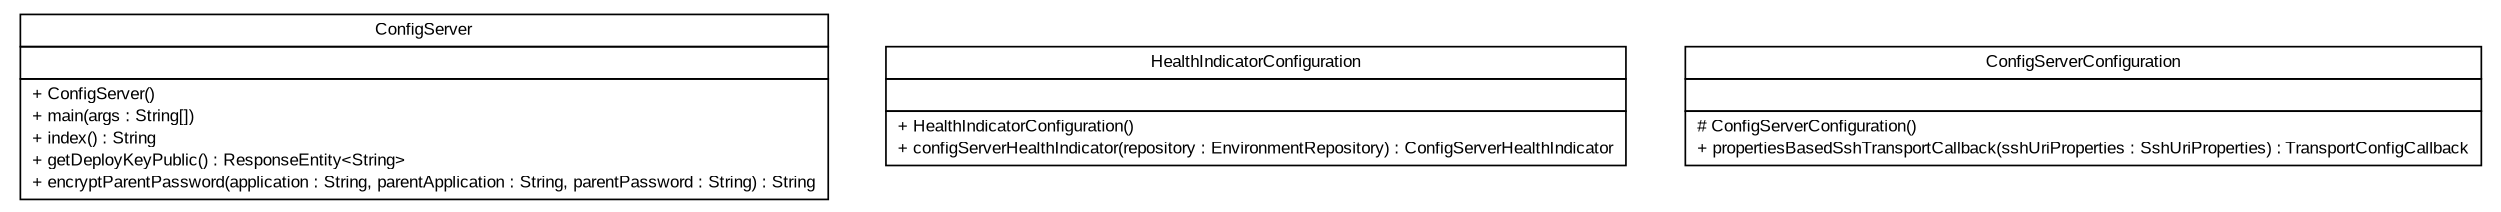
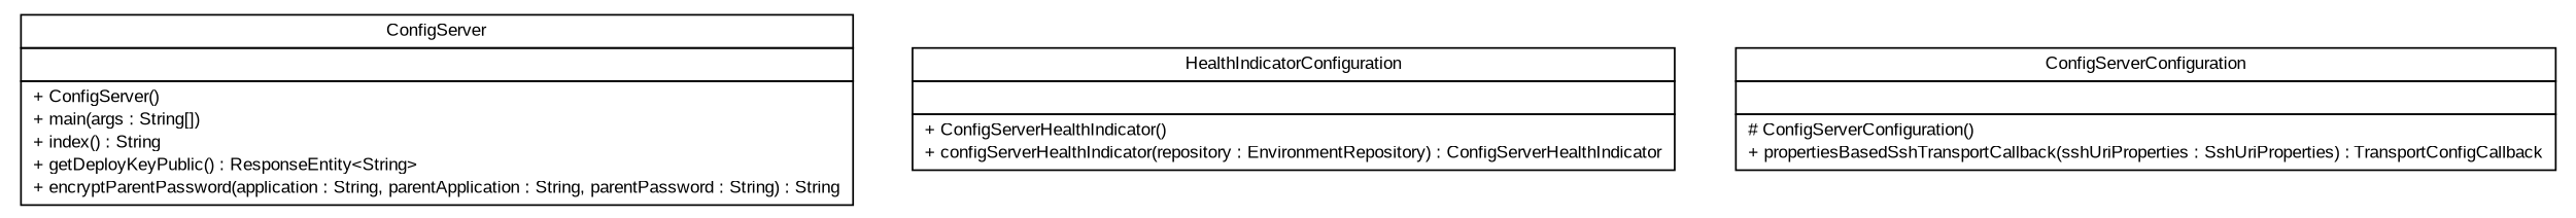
  digraph {
    nodesep=0.25
    ranksep=0.5
    fontname="Liberation Sans"
    node [fontcolor=black fontname="Liberation Sans" fontsize=10.0 shape=plaintext]
    n1 [label=<<table title="cn.home1.cloud.config.server.ConfigServer" border="0" cellborder="1" cellspacing="0" cellpadding="2" port="p" href="./ConfigServer.html"> 		<tr><td><table border="0" cellspacing="0" cellpadding="1"> <tr><td align="center" balign="center"> ConfigServer </td></tr> 		</table></td></tr> 		<tr><td><table border="0" cellspacing="0" cellpadding="1"> <tr><td align="left" balign="left">  </td></tr> 		</table></td></tr> 		<tr><td><table border="0" cellspacing="0" cellpadding="1"> <tr><td align="left" balign="left"> + ConfigServer() </td></tr> <tr><td align="left" balign="left"> + main(args : String[]) </td></tr> <tr><td align="left" balign="left"> + index() : String </td></tr> <tr><td align="left" balign="left"> + getDeployKeyPublic() : ResponseEntity&lt;String&gt; </td></tr> <tr><td align="left" balign="left"> + encryptParentPassword(application : String, parentApplication : String, parentPassword : String) : String </td></tr> 		</table></td></tr> 		</table>>]
-   n2 [label=<<table title="cn.home1.cloud.config.server.ConfigServer.HealthIndicatorConfiguration" border="0" cellborder="1" cellspacing="0" cellpadding="2" port="p" href="./ConfigServer.HealthIndicatorConfiguration.html"> 		<tr><td><table border="0" cellspacing="0" cellpadding="1"> <tr><td align="center" balign="center"> HealthIndicatorConfiguration </td></tr> 		</table></td></tr> 		<tr><td><table border="0" cellspacing="0" cellpadding="1"> <tr><td align="left" balign="left">  </td></tr> 		</table></td></tr> 		<tr><td><table border="0" cellspacing="0" cellpadding="1"> <tr><td align="left" balign="left"> + HealthIndicatorConfiguration() </td></tr> <tr><td align="left" balign="left"> + configServerHealthIndicator(repository : EnvironmentRepository) : ConfigServerHealthIndicator </td></tr> 		</table></td></tr> 		</table>>]
+   n2 [label=<<table title="cn.home1.cloud.config.server.ConfigServer.HealthIndicatorConfiguration" border="0" cellborder="1" cellspacing="0" cellpadding="2" port="p" href="./ConfigServer.HealthIndicatorConfiguration.html"> 		<tr><td><table border="0" cellspacing="0" cellpadding="1"> <tr><td align="center" balign="center"> HealthIndicatorConfiguration </td></tr> 		</table></td></tr> 		<tr><td><table border="0" cellspacing="0" cellpadding="1"> <tr><td align="left" balign="left">  </td></tr> 		</table></td></tr> 		<tr><td><table border="0" cellspacing="0" cellpadding="1"> <tr><td align="left" balign="left"> + ConfigServerHealthIndicator() </td></tr> <tr><td align="left" balign="left"> + configServerHealthIndicator(repository : EnvironmentRepository) : ConfigServerHealthIndicator </td></tr> 		</table></td></tr> 		</table>>]
    n3 [label=<<table title="cn.home1.cloud.config.server.ConfigServer.ConfigServerConfiguration" border="0" cellborder="1" cellspacing="0" cellpadding="2" port="p" href="./ConfigServer.ConfigServerConfiguration.html"> 		<tr><td><table border="0" cellspacing="0" cellpadding="1"> <tr><td align="center" balign="center"> ConfigServerConfiguration </td></tr> 		</table></td></tr> 		<tr><td><table border="0" cellspacing="0" cellpadding="1"> <tr><td align="left" balign="left">  </td></tr> 		</table></td></tr> 		<tr><td><table border="0" cellspacing="0" cellpadding="1"> <tr><td align="left" balign="left"> # ConfigServerConfiguration() </td></tr> <tr><td align="left" balign="left"> + propertiesBasedSshTransportCallback(sshUriProperties : SshUriProperties) : TransportConfigCallback </td></tr> 		</table></td></tr> 		</table>>]
  }
